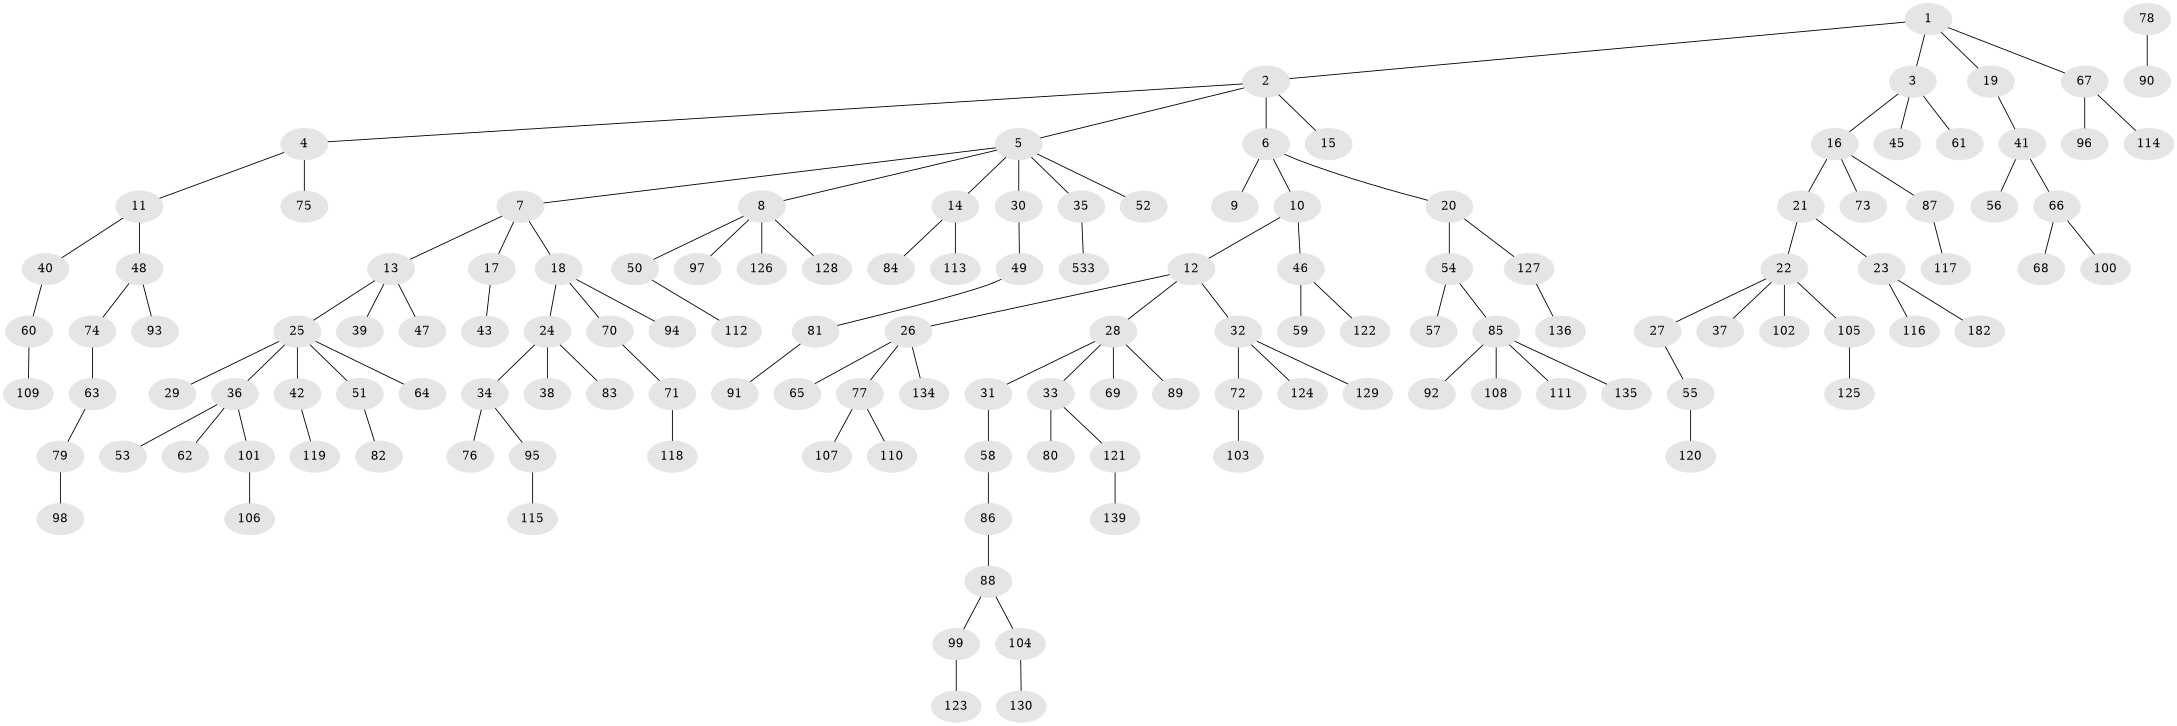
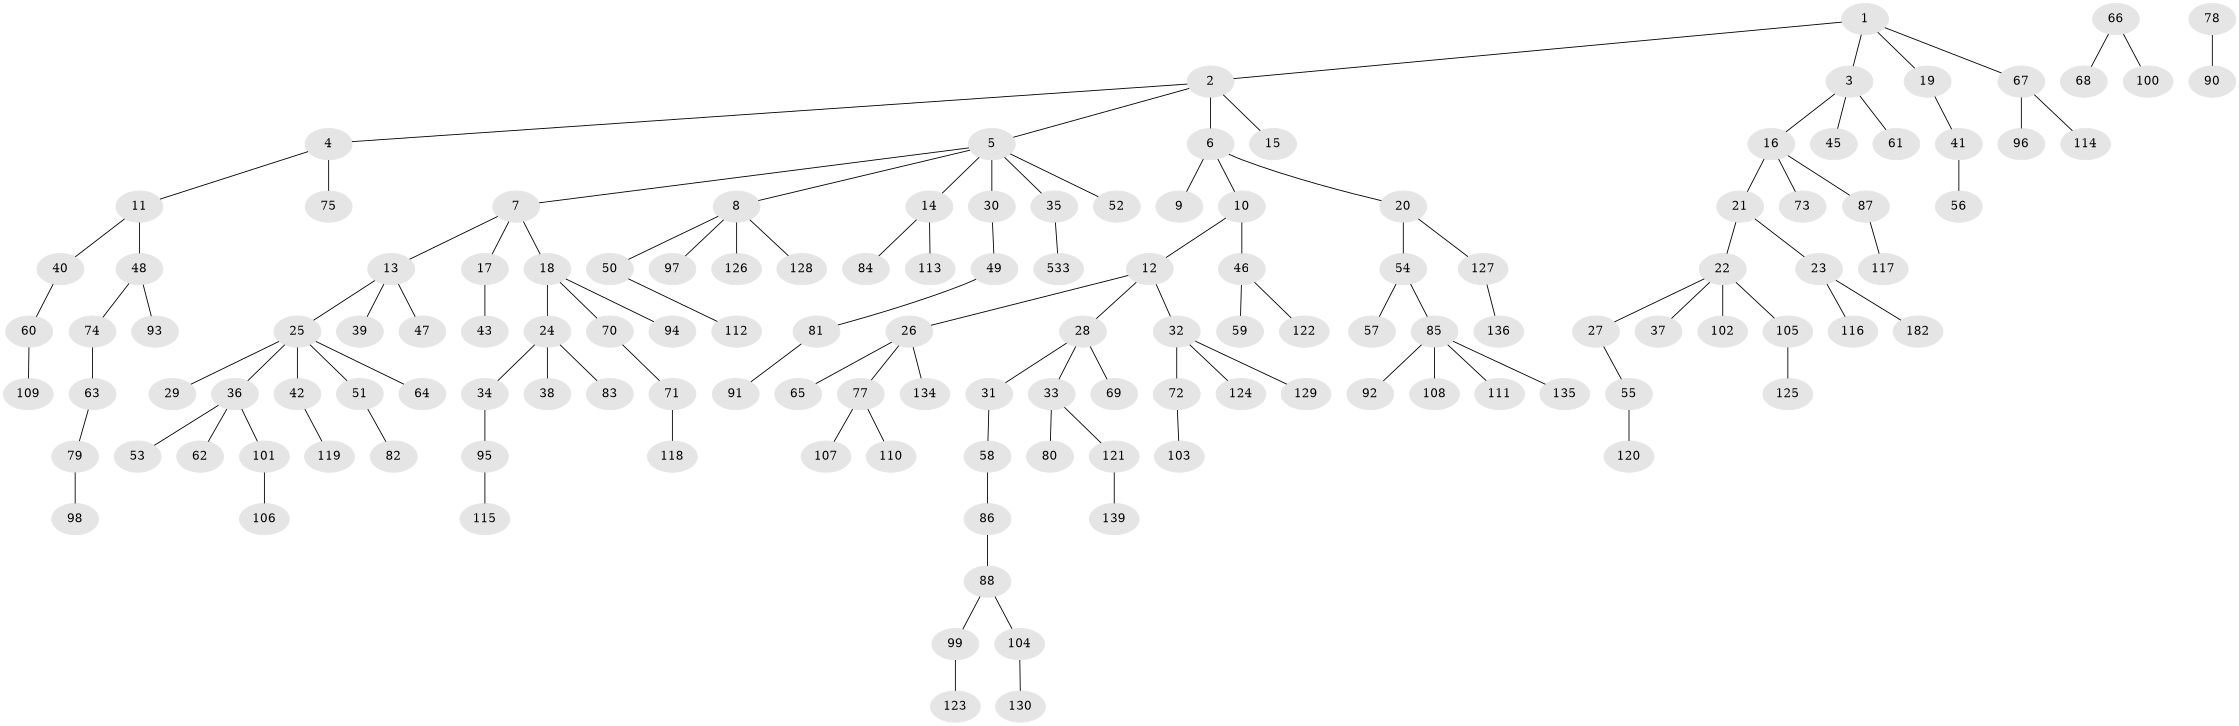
  graph {
    node [color=gray90 style=filled]
    1
    2
    3
    19
    67
    4
    5
    6
    15
    16
    45
    61
    41
    96
    114
    11
    75
    7
    8
    14
    30
    35
    52
    9
    10
    20
    21
    73
    87
    40
    48
    13
    17
    18
    50
    97
    126
    128
    84
    113
    49
    n42 [label=533]
    12
    46
    54
    127
    25
    39
    47
    43
    24
    70
    94
    112
    26
    28
    32
    59
    122
    60
    74
    93
    65
    77
    134
    31
    33
    69
-   89
    72
    124
    129
    29
    36
    42
    51
    64
    22
    23
    117
    34
    38
    83
    71
    56
    66
    57
    85
    136
    27
    37
    102
    105
    116
    n95 [label=182]
    55
    125
-   76
    95
    53
    62
    101
    119
    82
    107
    110
    120
    58
    80
    121
    63
    79
    81
    86
    103
    n116 [label=139]
    115
    106
    109
    68
    100
    91
    92
    108
    111
    135
    88
    98
    118
    78
    90
    99
    104
    123
    130
    1 -- 2
    1 -- 3
    1 -- 19
    1 -- 67
    2 -- 4
    2 -- 5
    2 -- 6
    2 -- 15
    3 -- 16
    3 -- 45
    3 -- 61
    19 -- 41
    67 -- 96
    67 -- 114
    4 -- 11
    4 -- 75
    5 -- 7
    5 -- 8
    5 -- 14
    5 -- 30
    5 -- 35
    5 -- 52
    6 -- 9
    6 -- 10
    6 -- 20
    16 -- 21
    16 -- 73
    16 -- 87
    41 -- 56
-   41 -- 66
    11 -- 40
    11 -- 48
    7 -- 13
    7 -- 17
    7 -- 18
    8 -- 50
    8 -- 97
    8 -- 126
    8 -- 128
    14 -- 84
    14 -- 113
    30 -- 49
    35 -- n42
    10 -- 12
    10 -- 46
    20 -- 54
    20 -- 127
    21 -- 22
    21 -- 23
    87 -- 117
    40 -- 60
    48 -- 74
    48 -- 93
    13 -- 25
    13 -- 39
    13 -- 47
    17 -- 43
    18 -- 24
    18 -- 70
    18 -- 94
    50 -- 112
    49 -- 81
    12 -- 26
    12 -- 28
    12 -- 32
    46 -- 59
    46 -- 122
    54 -- 57
    54 -- 85
    127 -- 136
    25 -- 29
    25 -- 36
    25 -- 42
    25 -- 51
    25 -- 64
    24 -- 34
    24 -- 38
    24 -- 83
    70 -- 71
    26 -- 65
    26 -- 77
    26 -- 134
    28 -- 31
    28 -- 33
    28 -- 69
-   28 -- 89
    32 -- 72
    32 -- 124
    32 -- 129
    60 -- 109
    74 -- 63
    77 -- 107
    77 -- 110
    31 -- 58
    33 -- 80
    33 -- 121
    72 -- 103
    36 -- 53
    36 -- 62
    36 -- 101
    42 -- 119
    51 -- 82
    22 -- 27
    22 -- 37
    22 -- 102
    22 -- 105
    23 -- 116
    23 -- n95
-   34 -- 76
    34 -- 95
    71 -- 118
    66 -- 68
    66 -- 100
    85 -- 92
    85 -- 108
    85 -- 111
    85 -- 135
    27 -- 55
    105 -- 125
    55 -- 120
    95 -- 115
    101 -- 106
    58 -- 86
    121 -- n116
    63 -- 79
    79 -- 98
    81 -- 91
    86 -- 88
    88 -- 99
    88 -- 104
    78 -- 90
    99 -- 123
    104 -- 130
  }
